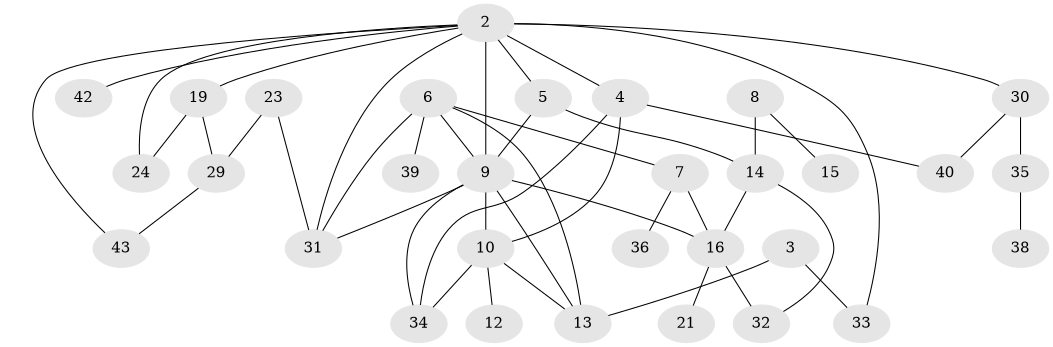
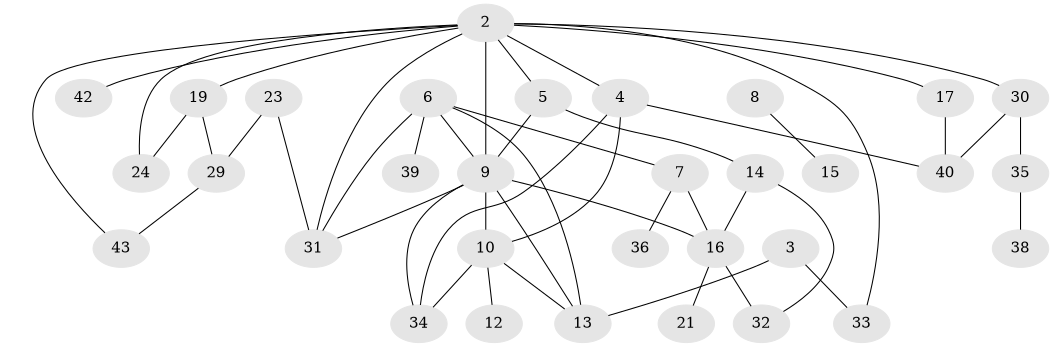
  graph {
    node [color=gray90 style=filled]
    edge [weight=1.0]
    2
    4
    5
    9
+   17
    19
    24
    30
    31
    33
    42
    43
    10
    34
    40
    14
    13
    16
    29
    35
    3
    12
    32
    23
    6
    7
    39
    36
    21
    8
    15
    38
    2 -- 4
    2 -- 5
    2 -- 9 [weight=2.0]
+   2 -- 17
    2 -- 19
    2 -- 24
    2 -- 30
    2 -- 31
    2 -- 33
    2 -- 42
    2 -- 43
    4 -- 10
    4 -- 34
    4 -- 40
    5 -- 9
    5 -- 14
    9 -- 31
    9 -- 10 [weight=3.0]
    9 -- 34
    9 -- 13
    9 -- 16
+   17 -- 40
    19 -- 24
    19 -- 29
    30 -- 40
    30 -- 35
    10 -- 34
    10 -- 13
    10 -- 12
    14 -- 16
    14 -- 32
    16 -- 32 [weight=2.0]
    16 -- 21
    29 -- 43
    35 -- 38 [weight=2.0]
    3 -- 33
    3 -- 13 [weight=2.0]
    23 -- 31 [weight=2.0]
    23 -- 29
    6 -- 9
    6 -- 31
    6 -- 13
    6 -- 7
    6 -- 39
    7 -- 16
    7 -- 36
-   8 -- 14 [weight=2.0]
    8 -- 15
  }
